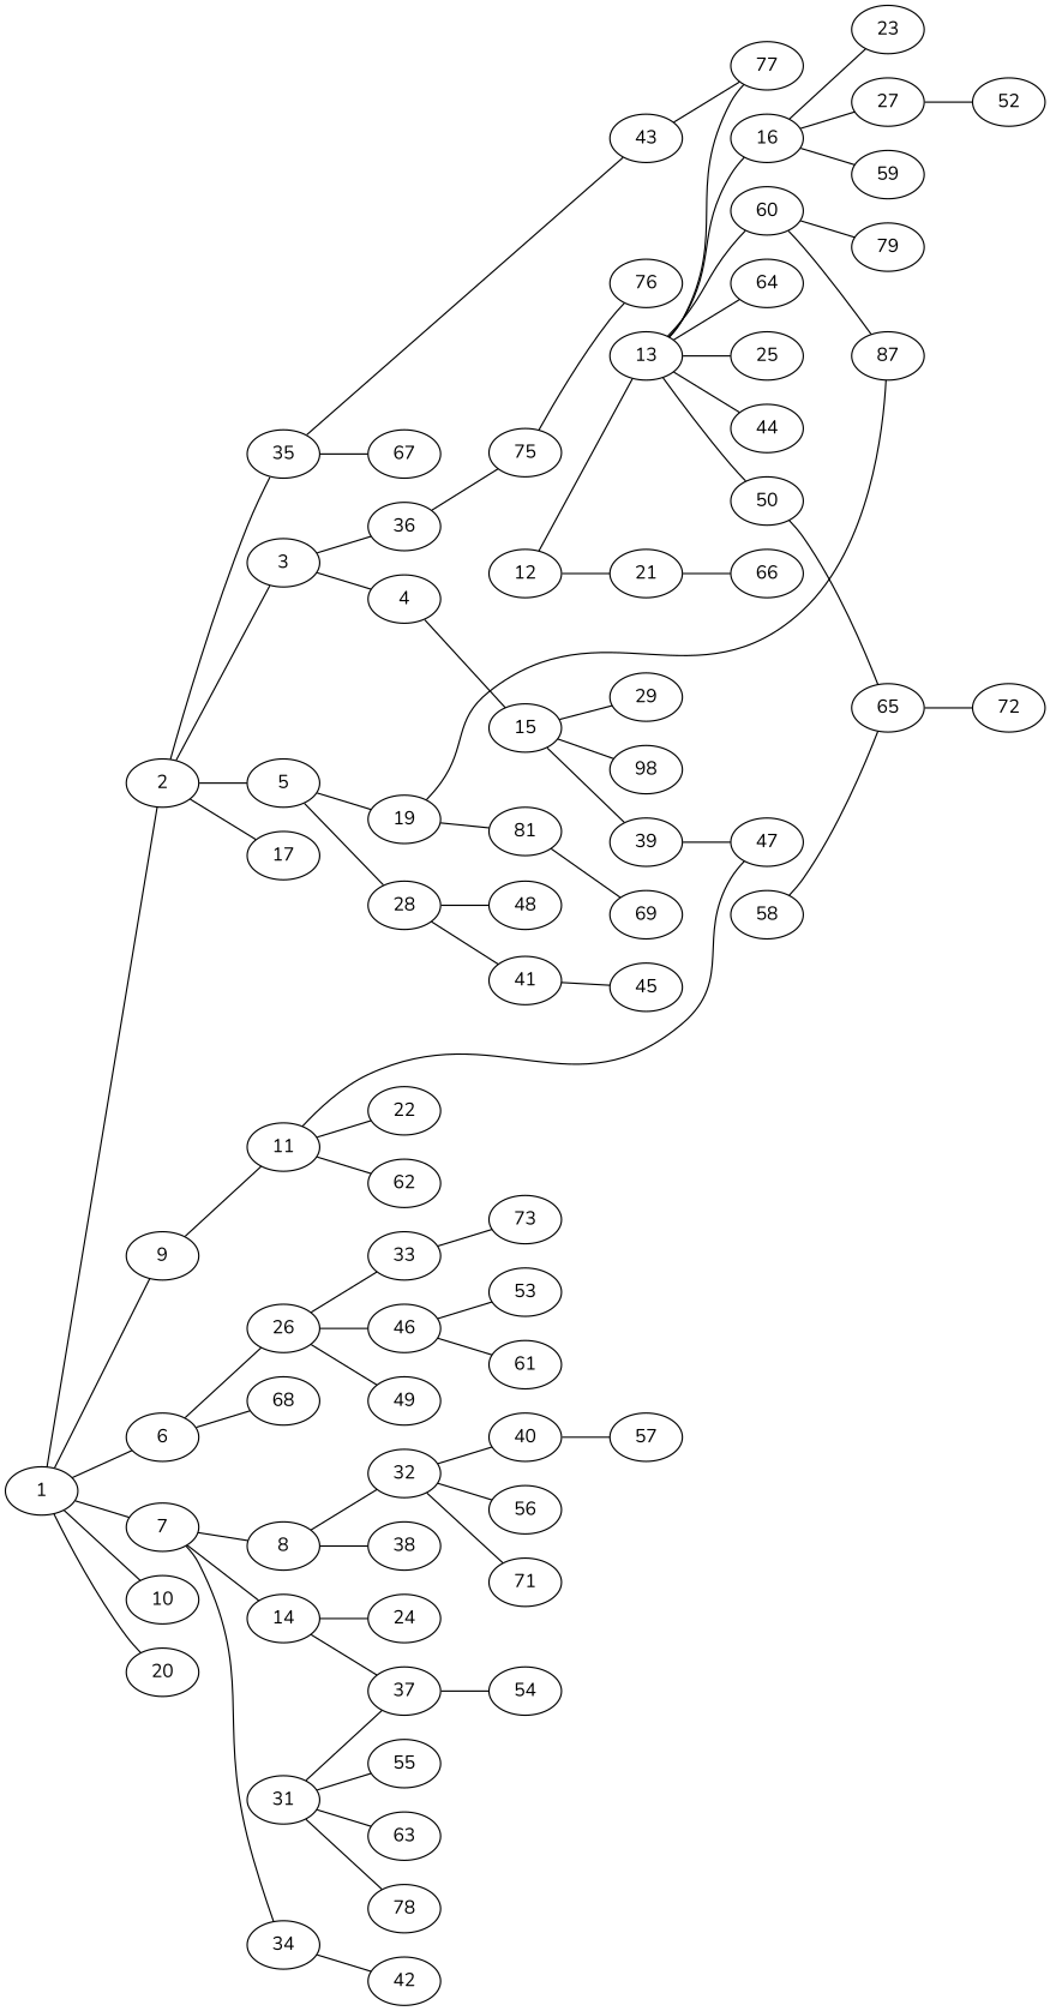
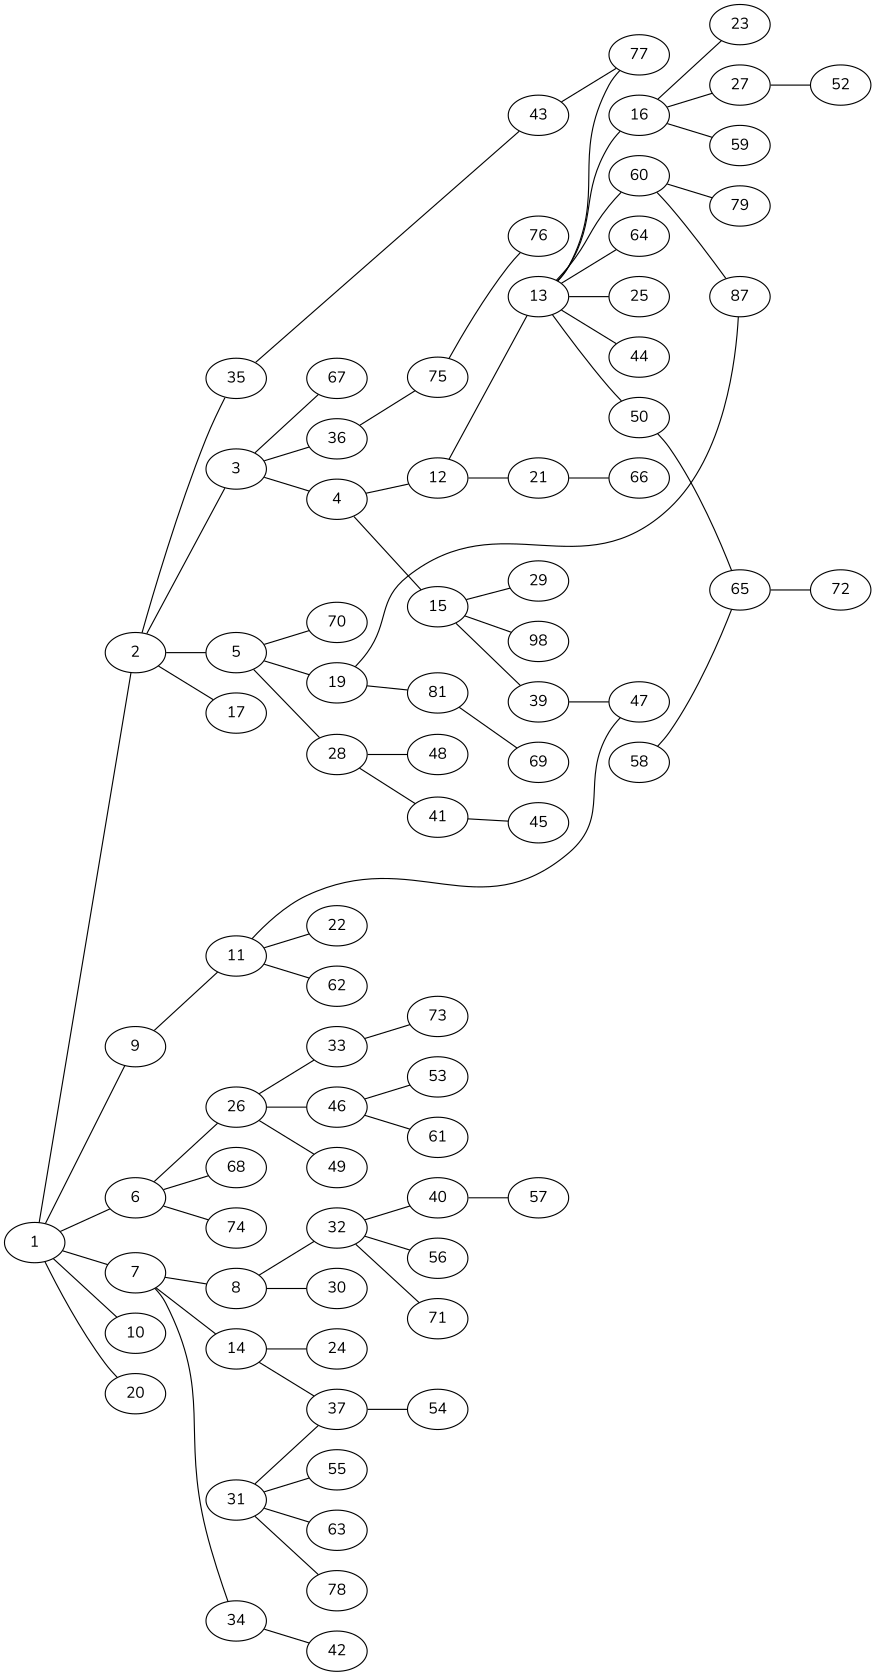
  graph {
    fontname=Nunito
    rankdir=LR
    node [fontname=Nunito]
    edge [fontname=Nunito]
    1
    2
    6
    7
    9
    10
    20
    3
    5
    17
    35
    26
    68
+   74
    8
    14
    34
    11
    4
    36
    19
    28
+   70
    43
    67
    33
    46
    49
-   30 [label=38]
+   30
    32
    24
    37
    42
    22
    47
    62
    12
    15
    75
    n40 [label=81]
    n41 [label=87]
    41
    48
    77
    13
    21
    n47 [label=98]
    29
    39
    76
    16
    25
    44
    50
    60
    64
    66
    69
    45
    73
    53
    61
    54
    40
    56
    71
    31
    55
    63
    78
    23
    27
    59
    65
    79
    52
    58
    57
    72
    1 -- 2
    1 -- 6
    1 -- 7
    1 -- 9
    1 -- 10
    1 -- 20
    2 -- 3
    2 -- 5
    2 -- 17
    2 -- 35
    6 -- 26
    6 -- 68
+   6 -- 74
    7 -- 8
    7 -- 14
    7 -- 34
    9 -- 11
    3 -- 4
    3 -- 36
    5 -- 19
    5 -- 28
+   5 -- 70
    35 -- 43
-   35 -- 67
+   3 -- 67
    26 -- 33
    26 -- 46
    26 -- 49
    8 -- 30
    8 -- 32
    14 -- 24
    14 -- 37
    34 -- 42
    11 -- 22
    11 -- 47
    11 -- 62
+   4 -- 12
    4 -- 15
    36 -- 75
    19 -- n40
    19 -- n41
    28 -- 41
    28 -- 48
    43 -- 77
    33 -- 73
    46 -- 53
    46 -- 61
    32 -- 40
    32 -- 56
    32 -- 71
    37 -- 54
    12 -- 13
    12 -- 21
    15 -- n47
    15 -- 29
    15 -- 39
    75 -- 76
    n40 -- 69
    41 -- 45
    13 -- 77
    13 -- 16
    13 -- 25
    13 -- 44
    13 -- 50
    13 -- 60
    13 -- 64
    21 -- 66
    39 -- 47
    16 -- 23
    16 -- 27
    16 -- 59
    50 -- 65
    60 -- n41
    60 -- 79
    40 -- 57
    31 -- 37
    31 -- 55
    31 -- 63
    31 -- 78
    27 -- 52
    65 -- 72
    58 -- 65
  }
